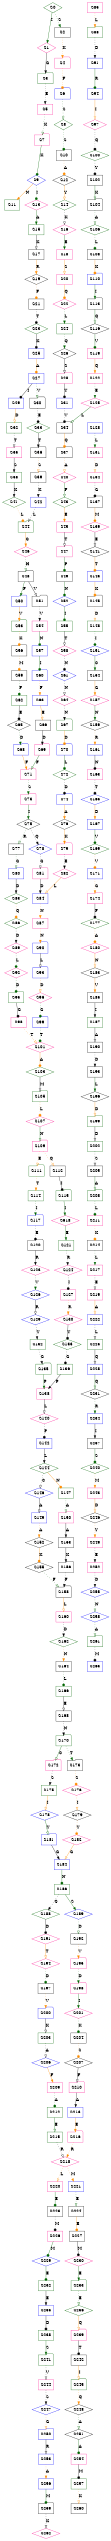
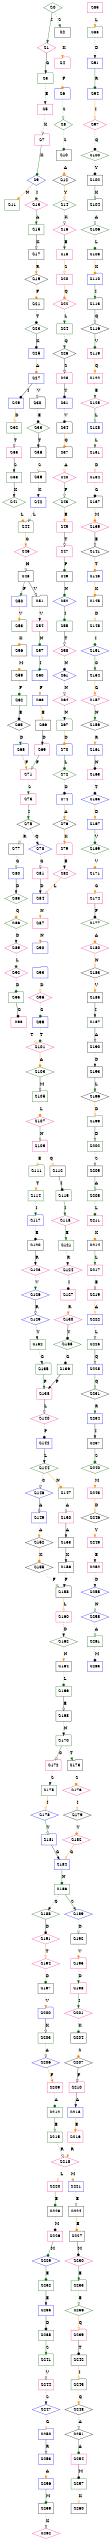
  strict digraph {
    node [color=deeppink shape=box]
    edge [arrowhead=normal color=black style=solid]
    S0 [color=darkgreen shape=diamond]
    S1 [shape=diamond]
    S2 [color=black]
    S3 [color=darkgreen shape=folder]
    S4 [shape=folder]
    S5
    S6 [color=blue shape=folder]
    S7 [shape=folder]
    S8 [color=darkgreen shape=diamond]
    S9 [color=blue shape=diamond]
    S10 [color=black shape=folder]
    S11 [color=darkgreen]
    S13 [shape=diamond]
    S12 [color=black shape=diamond]
    S14 [color=darkgreen shape=diamond]
    S15 [color=darkgreen]
    S16 [shape=diamond]
    S17 [color=black]
    S18
    S19 [color=black shape=diamond]
    S20
    S21 [color=black]
    S22 [shape=diamond]
    S23 [color=darkgreen shape=diamond]
    S24 [color=darkgreen]
    S25 [color=blue]
    S26 [color=black shape=diamond]
    S27 [color=blue]
    S28 [shape=folder]
    S29 [color=blue]
    S30 [color=black shape=folder]
    S31 [color=blue]
    S32 [color=darkgreen]
    S33 [color=darkgreen shape=diamond]
    S34 [color=black shape=folder]
    S35 [shape=folder]
    S36 [color=black shape=folder]
    S37 [color=black shape=folder]
    S38 [color=darkgreen]
    S39 [color=black shape=folder]
    S40 [shape=diamond]
    S41 [color=darkgreen shape=diamond]
    S42 [color=blue]
    S43 [color=darkgreen shape=diamond]
    S44 [color=darkgreen shape=folder]
    S45
    S46 [shape=diamond]
    S47 [shape=folder]
    S48 [color=black shape=folder]
    S49 [color=black]
    S50 [color=blue shape=folder]
    S51 [color=black shape=folder]
    S52 [color=blue shape=diamond]
    S53 [color=darkgreen shape=folder]
    S54
    S55 [color=darkgreen]
    S56 [color=black shape=folder]
    S57 [color=blue]
    S58 [shape=diamond]
    S59 [color=black]
    S60 [color=blue shape=folder]
    S61 [color=blue shape=diamond]
    S62 [color=darkgreen]
    S63 [color=blue]
    S64 [shape=diamond]
    S65 [color=black shape=diamond]
    S66 [color=black]
    S67 [color=darkgreen shape=folder]
    S68 [color=blue shape=folder]
    S69 [shape=folder]
    S70 [color=blue shape=folder]
    S71 [shape=folder]
    S72 [color=darkgreen shape=diamond]
    S73 [shape=folder]
    S74 [color=blue shape=folder]
    S75 [color=black shape=diamond]
    S76 [color=black shape=diamond]
    S77 [color=black]
    S78 [color=blue shape=diamond]
    S79 [shape=folder]
    S80 [color=blue shape=folder]
    S81 [shape=folder]
    S82 [shape=diamond]
    S83 [color=darkgreen shape=diamond]
    S84 [color=blue]
    S86 [color=darkgreen shape=diamond]
    S87
    S88 [color=darkgreen shape=folder]
    S85
    S89 [shape=diamond]
    S90 [color=blue shape=folder]
    S91 [color=blue]
    S92 [shape=diamond]
    S93 [color=blue shape=folder]
    S94 [color=blue]
    S95 [color=darkgreen shape=folder]
    S96 [shape=diamond]
    S97 [shape=diamond]
    S98 [shape=folder]
    S99 [color=blue shape=folder]
    S100 [color=darkgreen shape=diamond]
    S101 [shape=diamond]
    S102 [color=black]
    S103 [color=darkgreen shape=diamond]
    S104 [color=black shape=folder]
    S105 [color=darkgreen shape=folder]
    S106 [color=darkgreen shape=diamond]
    S107 [shape=diamond]
    S108 [color=black]
    S109 [shape=folder]
    S110 [color=blue shape=folder]
    S111 [color=darkgreen shape=folder]
    S112 [color=black]
    S113 [color=black shape=folder]
    S114 [color=darkgreen]
    S115 [color=darkgreen shape=folder]
    S116 [color=black shape=diamond]
    S117 [color=blue shape=folder]
-   S118 [shape=diamond label=S618]
+   S118 [shape=diamond]
    S119
    S120 [color=black shape=folder]
    S121 [color=darkgreen]
    S122
    S123 [shape=diamond]
    S124 [shape=diamond]
    S125 [shape=diamond]
    S126 [color=blue shape=diamond]
    S127
    S128 [color=blue]
    S129 [color=blue shape=diamond]
    S130 [shape=diamond]
    S131
    S132 [color=darkgreen]
    S133 [color=darkgreen shape=diamond]
    S134
    S135 [color=darkgreen shape=folder]
    S136 [color=darkgreen]
    S137 [color=black shape=folder]
    S138 [shape=folder]
    S139 [shape=diamond]
    S140 [shape=diamond]
    S141 [color=black shape=diamond]
    S142 [color=blue]
    S143 [color=blue shape=folder]
    S144 [color=darkgreen shape=diamond]
    S145 [color=black shape=folder]
    S146 [color=blue shape=diamond]
    S147 [color=darkgreen]
    S148 [color=darkgreen]
    S149 [color=blue shape=folder]
    S150 [shape=folder]
    S151 [color=blue shape=diamond]
    S152 [color=black shape=diamond]
    S153 [color=black]
    S154 [color=black]
    S155 [color=black shape=diamond]
    S156 [color=black shape=folder]
    S157 [shape=diamond]
    S158 [color=black shape=folder]
    S159 [color=black shape=diamond]
    S160
    S161 [color=blue]
    S162 [color=darkgreen shape=diamond]
    S163 [shape=folder]
    S164 [color=black]
    S165 [color=blue shape=diamond]
    S166 [color=darkgreen]
    S167 [color=blue]
    S168 [color=black]
    S169 [color=darkgreen shape=diamond]
    S170 [color=darkgreen shape=folder]
    S171 [color=blue]
    S172 [shape=folder]
    S173 [color=black shape=folder]
    S174 [shape=folder]
    S175 [color=darkgreen]
    S176 [shape=diamond]
    S177 [color=darkgreen shape=diamond]
    S178 [color=blue shape=diamond]
    S179 [color=black shape=diamond]
    S180 [shape=diamond]
    S181 [color=blue shape=folder]
    S182 [shape=diamond]
    S183 [color=black shape=diamond]
    S184 [color=blue]
    S185 [color=black]
    S186 [color=darkgreen]
    S187 [color=darkgreen]
    S188 [color=darkgreen shape=diamond]
    S189 [color=blue shape=diamond]
    S190 [color=black]
    S191 [shape=diamond]
    S192 [color=black]
    S193 [color=black]
    S194 [shape=diamond]
    S195 [shape=folder]
    S196 [color=black shape=diamond]
    S197 [color=black]
    S198 [shape=folder]
    S199 [color=darkgreen shape=folder]
    S200 [color=blue shape=folder]
    S201 [shape=diamond]
    S202 [color=darkgreen]
    S203 [color=darkgreen]
    S204 [color=black]
    S205 [color=black]
    S206 [color=blue shape=diamond]
    S207 [color=black shape=diamond]
    S208 [color=darkgreen shape=folder]
    S209
    S210 [shape=folder]
    S211
    S212 [color=darkgreen]
    S213 [color=blue]
    S214 [color=black]
    S215 [color=darkgreen]
    S216 [shape=folder]
    S217
    S218 [shape=diamond]
    S219
    S220
    S221 [color=blue]
    S222 [color=blue]
    S223 [color=black]
    S224 [color=black]
    S225 [color=darkgreen]
    S226
    S227 [color=black]
    S228 [color=blue]
    S229 [color=blue shape=diamond]
    S230 [shape=diamond]
    S231 [color=black shape=diamond]
    S232 [color=darkgreen]
    S233 [color=darkgreen shape=folder]
    S234 [color=blue]
    S235 [color=blue]
    S236 [color=darkgreen shape=diamond]
    S237 [color=black]
    S238 [color=darkgreen]
    S239 [shape=folder]
    S240 [color=darkgreen shape=diamond]
    S241 [color=darkgreen shape=folder]
    S242 [color=black]
    S243
    S244
    S245 [color=darkgreen shape=folder]
    S246 [color=black shape=diamond]
    S247 [color=blue shape=diamond]
    S248 [color=black shape=diamond]
    S249
    S250 [color=blue shape=folder]
    S251 [color=black shape=diamond]
    S252
    S253 [color=blue]
    S254
    S255 [color=blue shape=diamond]
    S256 [color=blue]
    S257 [color=darkgreen]
    S258 [color=blue shape=diamond]
    S259 [color=black shape=folder]
    S260 [color=black]
    S261 [color=darkgreen shape=folder]
    S262 [shape=diamond]
    S263 [color=blue]
    S0 -> S1 [color=darkgreen label=I]
    S0 -> S2 [color=darkgreen label=S style=dotted]
    S1 -> S3 [label=G]
    S2 -> S4 [color=darkorange label=K style=dotted]
    S3 -> S5 [label=E style=dotted]
    S4 -> S6 [arrowhead=dot color=darkorange label=F style=dotted]
    S5 -> S7 [arrowhead=onormal color=darkgreen label=K style=dotted]
    S6 -> S8 [arrowhead=onormal color=darkgreen label=S style=dotted]
    S7 -> S9 [arrowhead=dot color=darkgreen label=K]
    S8 -> S10 [arrowhead=dot color=darkgreen label=S style=dotted]
    S9 -> S11 [color=darkorange label=N]
    S9 -> S13 [arrowhead=dot color=darkgreen label=I style=dotted]
    S10 -> S12 [arrowhead=dot color=darkorange label=A style=dotted]
    S13 -> S15 [color=darkgreen label=A]
    S12 -> S14 [arrowhead=onormal color=darkorange label=Y]
    S14 -> S16 [arrowhead=onormal label=K style=dotted]
    S15 -> S17 [arrowhead=onormal label=K]
    S16 -> S18 [color=darkgreen label=E]
    S17 -> S19 [color=darkorange label=R]
    S18 -> S20 [arrowhead=onormal color=darkorange label=S]
    S19 -> S21 [arrowhead=dot color=darkorange label=F style=dotted]
    S20 -> S22 [arrowhead=dot color=darkorange label=Q]
    S21 -> S23 [arrowhead=dot label=T style=dotted]
    S22 -> S24 [color=darkgreen label=L style=dotted]
    S23 -> S25 [arrowhead=dot label=K]
    S24 -> S26 [color=darkgreen label=Q style=dotted]
    S25 -> S27 [arrowhead=dot color=darkorange label=A]
    S26 -> S28 [arrowhead=onormal label=S]
    S27 -> S29 [arrowhead=dot label=I]
    S27 -> S30 [arrowhead=onormal color=darkgreen label=V style=dotted]
    S28 -> S31 [arrowhead=dot label=Y]
    S29 -> S32 [arrowhead=onormal color=darkorange label=D]
    S30 -> S33 [arrowhead=dot label=E style=dotted]
    S31 -> S34 [arrowhead=dot label=V style=dotted]
    S32 -> S35 [arrowhead=onormal label=T style=dotted]
    S33 -> S36 [label=T]
    S34 -> S37 [arrowhead=dot color=darkorange label=Q]
    S35 -> S38 [label=S]
    S36 -> S39 [arrowhead=onormal color=darkorange label=S style=dotted]
    S37 -> S40 [arrowhead=onormal color=darkorange label=A style=dotted]
    S38 -> S41 [label=K]
    S39 -> S42 [label=K style=dotted]
    S40 -> S43 [arrowhead=onormal color=darkgreen label=F]
    S41 -> S44 [arrowhead=dot color=darkorange label=L style=dotted]
    S42 -> S44 [arrowhead=onormal label=L style=dotted]
    S43 -> S45 [color=darkorange label=E]
    S44 -> S46 [color=darkorange label=G]
    S45 -> S47 [arrowhead=onormal label=T]
    S46 -> S48 [arrowhead=onormal color=darkgreen label=H style=dotted]
    S47 -> S49 [arrowhead=dot color=darkgreen label=P]
    S48 -> S50 [color=darkgreen label=F]
    S48 -> S51 [arrowhead=onormal label=V]
    S49 -> S52 [arrowhead=dot color=darkgreen label=N]
    S50 -> S53 [color=darkorange label=V]
    S51 -> S54 [label=V style=dotted]
    S52 -> S55 [arrowhead=dot color=darkgreen label=I]
    S53 -> S56 [arrowhead=dot color=darkorange label=K style=dotted]
    S54 -> S57 [arrowhead=dot color=darkgreen label=N]
    S55 -> S58 [arrowhead=onormal label=T]
    S56 -> S59 [arrowhead=dot color=darkorange label=M style=dotted]
    S57 -> S60 [arrowhead=dot color=darkgreen label=I]
    S58 -> S61 [arrowhead=dot label=N style=dotted]
    S59 -> S62 [arrowhead=dot color=darkgreen label=F style=dotted]
    S60 -> S63 [color=darkorange label=F style=dotted]
    S61 -> S64 [arrowhead=onormal label=N style=dotted]
    S62 -> S65 [arrowhead=dot label=E]
    S63 -> S66 [arrowhead=onormal color=darkorange label=E]
    S64 -> S67 [label=N style=dotted]
    S65 -> S68 [color=darkgreen label=D style=dotted]
    S66 -> S69 [label=D]
    S67 -> S70 [arrowhead=dot color=darkorange label=D]
    S68 -> S71 [color=darkorange label=F]
    S69 -> S71 [arrowhead=onormal color=darkgreen label=F]
    S70 -> S72 [arrowhead=dot color=darkgreen label=L]
    S71 -> S73 [color=darkgreen label=S style=dotted]
    S72 -> S74 [arrowhead=dot label=D style=dotted]
    S73 -> S75 [color=darkgreen label=I]
    S74 -> S76 [color=darkorange label=A]
    S75 -> S77 [arrowhead=onormal color=darkgreen label=R style=dotted]
    S75 -> S78 [label=Q style=dotted]
    S76 -> S79 [color=darkorange label=K]
    S77 -> S80 [arrowhead=onormal color=darkgreen label=G style=dotted]
    S78 -> S81 [arrowhead=onormal label=G style=dotted]
    S79 -> S82 [label=E style=dotted]
    S80 -> S83 [label=D]
    S81 -> S84 [label=D]
    S82 -> S84 [arrowhead=onormal color=darkorange label=L]
    S83 -> S86 [arrowhead=dot color=darkorange label=Q style=dotted]
    S84 -> S87 [color=darkorange label=N style=dotted]
    S86 -> S89 [label=D style=dotted]
    S87 -> S90 [color=darkorange label=N style=dotted]
    S88 -> S91 [label=D style=dotted]
    S85 -> S88 [color=darkorange label=L style=dotted]
    S89 -> S92 [arrowhead=dot color=darkgreen label=L style=dotted]
-   S90 -> S93 [arrowhead=onormal label=L]
    S91 -> S94 [arrowhead=dot color=darkgreen label=R]
    S92 -> S95 [arrowhead=dot color=darkgreen label=D style=dotted]
    S93 -> S96 [arrowhead=onormal color=darkorange label=D style=dotted]
    S94 -> S97 [arrowhead=onormal color=darkorange label=I]
    S95 -> S98 [arrowhead=dot label=G]
    S96 -> S99 [arrowhead=dot color=darkgreen label=G style=dotted]
    S97 -> S100 [arrowhead=dot label=Q style=dotted]
    S98 -> S101 [arrowhead=onormal color=darkorange label=T style=dotted]
    S99 -> S101 [arrowhead=dot color=darkgreen label=T style=dotted]
    S100 -> S102 [arrowhead=dot label=Y style=dotted]
    S101 -> S103 [arrowhead=dot color=darkorange label=A]
    S102 -> S104 [arrowhead=onormal color=darkgreen label=K]
    S103 -> S105 [arrowhead=onormal label=M]
    S104 -> S106 [arrowhead=onormal color=darkgreen label=A style=dotted]
    S105 -> S107 [arrowhead=dot color=darkorange label=L style=dotted]
    S106 -> S108 [arrowhead=dot color=darkgreen label=L style=dotted]
    S107 -> S109 [arrowhead=onormal color=darkgreen label=N]
    S108 -> S110 [arrowhead=dot color=darkorange label=K]
    S109 -> S111 [arrowhead=onormal color=darkorange label=E style=dotted]
    S109 -> S112 [arrowhead=onormal color=darkorange label=Q style=dotted]
    S110 -> S113 [color=darkgreen label=I]
    S111 -> S114 [color=darkorange label=T style=dotted]
    S112 -> S115 [arrowhead=dot label=I]
    S113 -> S116 [arrowhead=onormal color=darkgreen label=Q]
    S114 -> S117 [color=darkgreen label=I style=dotted]
    S115 -> S118 [color=darkgreen label=I]
    S116 -> S119 [arrowhead=dot color=darkgreen label=V]
    S117 -> S120 [arrowhead=dot label=E style=dotted]
    S118 -> S121 [color=darkgreen label=E]
    S119 -> S122 [color=darkorange label=Q]
    S120 -> S123 [label=R]
    S121 -> S124 [label=R style=dotted]
    S122 -> S125 [color=darkgreen label=E style=dotted]
    S123 -> S126 [color=darkgreen label=V style=dotted]
    S124 -> S127 [arrowhead=dot label=I style=dotted]
-   S125 -> S34 [arrowhead=onormal color=darkgreen label=L]
+   S125 -> S128 [arrowhead=onormal color=darkgreen label=L]
    S126 -> S129 [arrowhead=onormal label=R]
    S127 -> S130 [color=darkorange label=R style=dotted]
    S128 -> S131 [color=darkgreen label=L style=dotted]
    S129 -> S132 [label=Y style=dotted]
    S130 -> S133 [arrowhead=dot label=Y]
    S131 -> S134 [arrowhead=onormal color=darkorange label=D style=dotted]
    S132 -> S135 [label=G style=dotted]
    S133 -> S136 [arrowhead=dot label=G style=dotted]
    S134 -> S137 [arrowhead=dot label=G style=dotted]
    S135 -> S138 [color=darkgreen label=P]
    S136 -> S138 [label=P]
    S137 -> S139 [arrowhead=dot color=darkorange label=M]
    S138 -> S140 [arrowhead=onormal label=L]
    S139 -> S141 [arrowhead=onormal label=E]
    S140 -> S142 [arrowhead=dot label=P style=dotted]
    S141 -> S143 [arrowhead=dot color=darkorange label=T]
    S142 -> S144 [label=L]
    S143 -> S145 [arrowhead=dot color=darkorange label=K]
    S144 -> S146 [arrowhead=onormal label=C style=dotted]
    S144 -> S147 [arrowhead=dot color=darkorange label=N]
    S145 -> S148 [arrowhead=onormal color=darkorange label=D style=dotted]
    S146 -> S149 [arrowhead=onormal label=A]
    S147 -> S150 [arrowhead=onormal color=darkgreen label=A style=dotted]
    S148 -> S151 [arrowhead=dot color=darkgreen label=I style=dotted]
    S149 -> S152 [color=darkorange label=A style=dotted]
    S150 -> S153 [label=A]
    S151 -> S154 [color=darkgreen label=C]
    S152 -> S155 [arrowhead=dot color=darkorange label=K]
    S153 -> S156 [label=K]
    S154 -> S157 [color=darkorange label=G]
    S155 -> S158 [arrowhead=onormal color=darkgreen label=F style=dotted]
    S156 -> S158 [label=F style=dotted]
    S157 -> S159 [color=darkgreen label=N]
    S158 -> S160 [arrowhead=onormal color=darkorange label=L]
    S159 -> S161 [color=darkorange label=R style=dotted]
    S160 -> S162 [label=D style=dotted]
    S161 -> S163 [arrowhead=dot label=N]
    S162 -> S164 [color=darkorange label=N style=dotted]
    S163 -> S165 [arrowhead=dot label=T style=dotted]
    S164 -> S166 [arrowhead=dot color=darkgreen label=L style=dotted]
    S165 -> S167 [color=darkorange label=D]
    S166 -> S168 [arrowhead=onormal label=E]
    S167 -> S169 [arrowhead=dot color=darkgreen label=V]
    S168 -> S170 [label=N style=dotted]
    S169 -> S171 [arrowhead=dot color=darkorange label=V style=dotted]
    S170 -> S172 [arrowhead=onormal color=darkgreen label=C]
    S170 -> S173 [color=darkgreen label=T style=dotted]
    S171 -> S174 [color=darkorange label=G style=dotted]
    S172 -> S175 [label=S style=dotted]
    S173 -> S176 [arrowhead=dot color=darkorange label=S style=dotted]
    S174 -> S177 [arrowhead=dot label=F]
    S175 -> S178 [arrowhead=onormal color=darkorange label=I]
    S176 -> S179 [arrowhead=onormal color=darkorange label=I style=dotted]
    S177 -> S180 [arrowhead=dot color=darkorange label=A style=dotted]
    S178 -> S181 [arrowhead=onormal color=darkgreen label=Y]
    S179 -> S182 [arrowhead=dot color=darkorange label=Y style=dotted]
    S180 -> S183 [arrowhead=onormal color=darkorange label=N]
    S181 -> S184 [label=G]
    S182 -> S184 [arrowhead=onormal color=darkorange label=G]
    S183 -> S185 [color=darkorange label=V]
    S184 -> S186 [arrowhead=dot color=darkgreen label=N]
    S185 -> S187 [label=I]
    S186 -> S188 [label=G style=dotted]
    S186 -> S189 [color=darkgreen label=S]
    S187 -> S190 [arrowhead=onormal label=A]
    S188 -> S191 [arrowhead=dot label=D]
    S189 -> S192 [arrowhead=onormal color=darkgreen label=D style=dotted]
    S190 -> S193 [label=D style=dotted]
    S191 -> S194 [arrowhead=onormal color=darkorange label=T]
    S192 -> S195 [color=darkorange label=V style=dotted]
    S193 -> S196 [color=darkgreen label=L]
    S194 -> S197 [arrowhead=dot color=darkgreen label=D style=dotted]
    S195 -> S198 [color=darkgreen label=D style=dotted]
    S196 -> S199 [arrowhead=onormal color=darkorange label=D]
    S197 -> S200 [color=darkorange label=V style=dotted]
    S198 -> S201 [color=darkgreen label=I]
    S199 -> S202 [arrowhead=onormal label=D]
    S200 -> S203 [arrowhead=onormal label=K]
    S201 -> S204 [arrowhead=dot color=darkgreen label=K style=dotted]
    S202 -> S205 [arrowhead=onormal label=S style=dotted]
    S203 -> S206 [arrowhead=onormal label=A style=dotted]
    S204 -> S207 [arrowhead=dot color=darkorange label=S style=dotted]
    S205 -> S208 [arrowhead=onormal color=darkgreen label=A]
    S206 -> S209 [color=darkorange label=F]
    S207 -> S210 [arrowhead=onormal label=F]
    S208 -> S211 [arrowhead=dot color=darkgreen label=L style=dotted]
    S209 -> S212 [arrowhead=dot color=darkgreen label=A style=dotted]
    S210 -> S213 [label=A]
    S211 -> S214 [arrowhead=dot color=darkorange label=K style=dotted]
    S212 -> S215 [arrowhead=onormal color=darkgreen label=E]
    S213 -> S216 [color=darkorange label=E]
-   S214 -> S217 [color=darkgreen label=L style=dotted]
+   S214 -> S217 [color=darkgreen label=L]
    S215 -> S218 [arrowhead=onormal label=R style=dotted]
    S216 -> S218 [color=darkorange label=R style=dotted]
    S217 -> S219 [arrowhead=onormal label=E style=dotted]
    S218 -> S220 [arrowhead=onormal color=darkorange label=L style=dotted]
    S218 -> S221 [color=darkorange label=M style=dotted]
    S219 -> S222 [arrowhead=onormal color=darkorange label=A]
    S220 -> S223 [arrowhead=dot color=darkgreen label=E]
    S221 -> S224 [arrowhead=onormal color=darkgreen label=E style=dotted]
    S222 -> S225 [arrowhead=onormal label=L style=dotted]
    S223 -> S226 [arrowhead=dot label=M style=dotted]
    S224 -> S227 [arrowhead=dot color=darkorange label=E]
    S225 -> S228 [arrowhead=onormal label=Q]
    S226 -> S229 [arrowhead=dot color=darkgreen label=M]
    S227 -> S230 [arrowhead=dot label=M]
    S228 -> S231 [arrowhead=onormal color=darkgreen label=Q]
    S229 -> S232 [arrowhead=dot color=darkgreen label=E]
    S230 -> S233 [color=darkgreen label=E]
    S231 -> S234 [color=darkgreen label=R style=dotted]
    S232 -> S235 [label=E]
    S233 -> S236 [arrowhead=onormal color=darkgreen label=E style=dotted]
    S234 -> S237 [label=I]
    S235 -> S238 [arrowhead=dot label=D]
    S236 -> S239 [arrowhead=onormal color=darkorange label=Q]
    S237 -> S240 [arrowhead=dot color=darkgreen label=S]
    S238 -> S241 [color=darkgreen label=S]
    S239 -> S242 [arrowhead=dot label=T]
    S240 -> S243 [color=darkorange label=M style=dotted]
    S241 -> S244 [arrowhead=onormal label=V style=dotted]
    S242 -> S245 [arrowhead=onormal color=darkorange label=I]
    S243 -> S246 [arrowhead=onormal color=darkorange label=D]
    S244 -> S247 [label=S style=dotted]
    S245 -> S248 [color=darkorange label=Q style=dotted]
    S246 -> S249 [color=darkorange label=Y style=dotted]
    S247 -> S250 [arrowhead=onormal color=darkorange label=G style=dotted]
    S248 -> S251 [arrowhead=onormal color=darkgreen label=A style=dotted]
    S249 -> S252 [label=E style=dotted]
    S250 -> S253 [arrowhead=onormal label=R]
    S251 -> S254 [arrowhead=dot color=darkgreen label=A]
    S252 -> S255 [label=D style=dotted]
    S253 -> S256 [color=darkorange label=A style=dotted]
    S254 -> S257 [arrowhead=dot label=M]
    S255 -> S258 [arrowhead=onormal color=darkgreen label=N style=dotted]
    S256 -> S259 [arrowhead=dot color=darkgreen label=M]
    S257 -> S260 [arrowhead=onormal color=darkorange label=K style=dotted]
    S258 -> S261 [arrowhead=onormal color=darkgreen label=A style=dotted]
    S259 -> S262 [arrowhead=onormal label=K style=dotted]
    S261 -> S263 [arrowhead=dot label=M style=dotted]
  }
